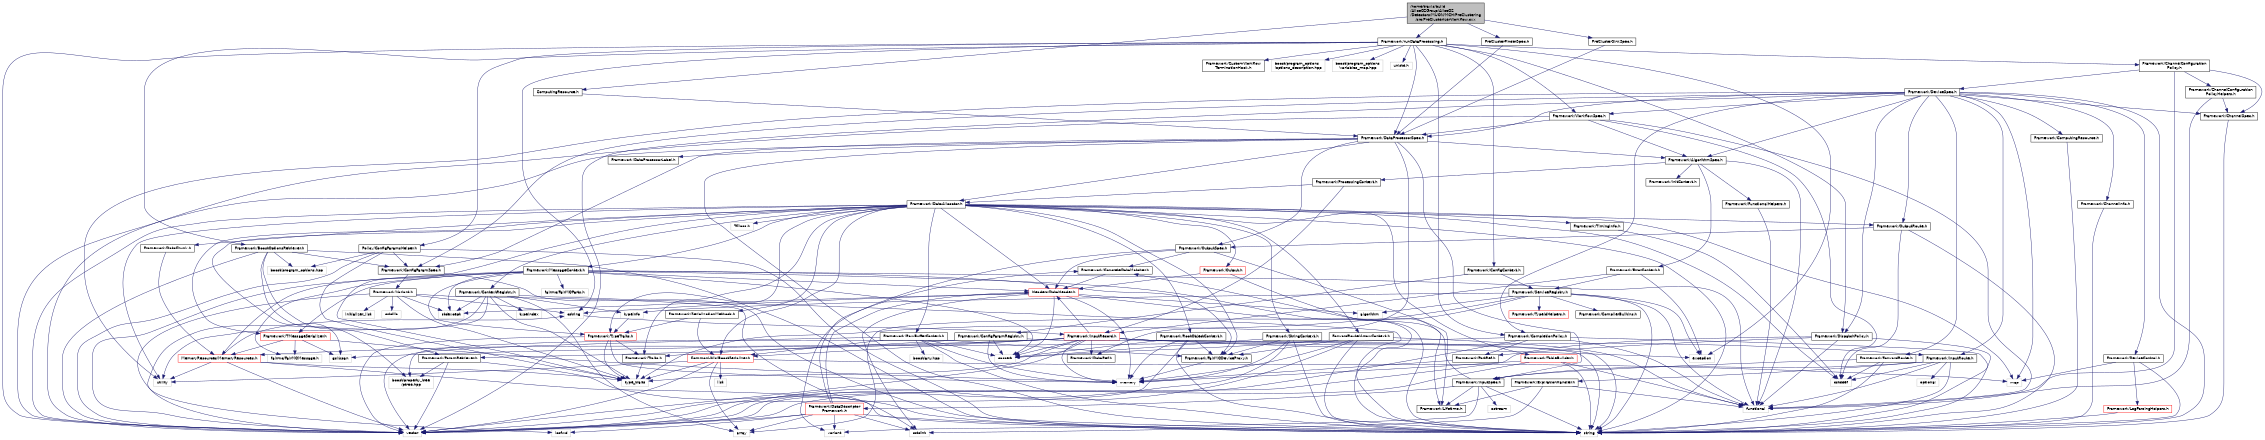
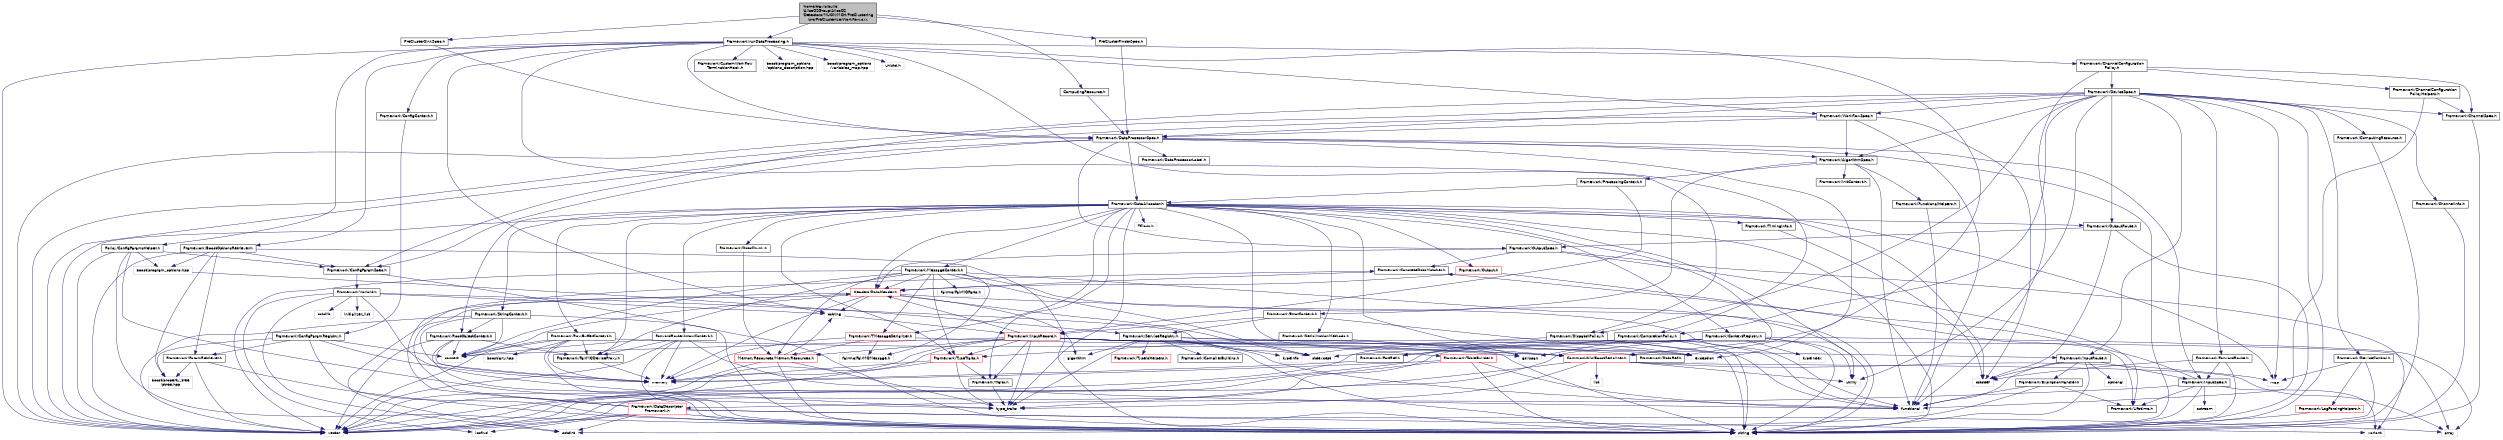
  digraph {
    node [color=black fontname=Helvetica fontsize=10 shape=record]
    edge [color=midnightblue fontname=Helvetica fontsize=10 labelfontname=Helvetica labelfontsize=10 style=solid]
    n1 [fillcolor=grey75 fontcolor=black height=0.2 label="/home/travis/build\l/AliceO2Group/AliceO2\l/Detectors/MUON/MCH/PreClustering\l/src/PreClusterizerWorkflow.cxx" style=filled width=0.4]
    n2 [height=0.2 label="Framework/runDataProcessing.h" width=0.4]
    n3 [height=0.2 label="ComputingResource.h" width=0.4]
    n4 [height=0.2 label="PreClusterFinderSpec.h" width=0.4]
    n5 [height=0.2 label="PreClusterSinkSpec.h" width=0.4]
    n6 [height=0.2 label="Framework/ChannelConfiguration\lPolicy.h" width=0.4]
    n7 [height=0.2 label="Framework/WorkflowSpec.h" width=0.4]
    n8 [height=0.2 label="Framework/DataProcessorSpec.h" width=0.4]
    n9 [color=grey75 height=0.2 label=cstring width=0.4]
    n10 [color=grey75 height=0.2 label=vector width=0.4]
    n11 [color=grey75 height=0.2 label=exception width=0.4]
    n12 [height=0.2 label="Framework/CompletionPolicy.h" width=0.4]
    n13 [height=0.2 label="Framework/DispatchPolicy.h" width=0.4]
    n14 [height=0.2 label="Policy/ConfigParamsHelper.h" width=0.4]
    n15 [height=0.2 label="Framework/ConfigContext.h" width=0.4]
    n16 [height=0.2 label="Framework/BoostOptionsRetriever.h" width=0.4]
    n17 [height=0.2 label="Framework/CustomWorkflow\lTerminationHook.h" width=0.4]
    n18 [color=grey75 height=0.2 label="boost/program_options\l/options_description.hpp" width=0.4]
    n19 [color=grey75 height=0.2 label="boost/program_options\l/variables_map.hpp" width=0.4]
    n20 [color=grey75 height=0.2 label="unistd.h" width=0.4]
    n21 [height=0.2 label="Framework/ChannelConfiguration\lPolicyHelpers.h" width=0.4]
    n22 [height=0.2 label="Framework/ChannelSpec.h" width=0.4]
    n23 [color=grey75 height=0.2 label=functional width=0.4]
    n24 [height=0.2 label="Framework/DeviceSpec.h" width=0.4]
    n25 [height=0.2 label="Framework/AlgorithmSpec.h" width=0.4]
    n26 [color=grey75 height=0.2 label=cstddef width=0.4]
    n27 [color=grey75 height=0.2 label=string width=0.4]
    n28 [height=0.2 label="Framework/ConfigParamSpec.h" width=0.4]
    n29 [height=0.2 label="Framework/DataRef.h" width=0.4]
    n30 [height=0.2 label="Framework/InputSpec.h" width=0.4]
    n31 [height=0.2 label="Framework/DataAllocator.h" width=0.4]
    n32 [height=0.2 label="Framework/OutputSpec.h" width=0.4]
    n33 [height=0.2 label="Framework/DataProcessorLabel.h" width=0.4]
    n34 [color=red height=0.2 label="Framework/InputRecord.h" width=0.4]
    n35 [color=grey75 height=0.2 label="gsl/span" width=0.4]
    n36 [height=0.2 label="Framework/PartRef.h" width=0.4]
    n37 [color=grey75 height=0.2 label=type_traits width=0.4]
    n38 [color=grey75 height=0.2 label="boost/program_options.hpp" width=0.4]
    n39 [height=0.2 label="Framework/ServiceRegistry.h" width=0.4]
    n40 [height=0.2 label="Framework/ConfigParamRegistry.h" width=0.4]
    n41 [height=0.2 label="Framework/ParamRetriever.h" width=0.4]
    n42 [color=grey75 height=0.2 label="boost/property_tree\l/ptree.hpp" width=0.4]
    n43 [height=0.2 label="Framework/InputRoute.h" width=0.4]
    n44 [color=grey75 height=0.2 label=utility width=0.4]
    n45 [color=grey75 height=0.2 label=map width=0.4]
    n46 [height=0.2 label="Framework/OutputRoute.h" width=0.4]
    n47 [height=0.2 label="Framework/ComputingResource.h" width=0.4]
    n48 [height=0.2 label="Framework/ChannelInfo.h" width=0.4]
    n49 [height=0.2 label="Framework/DeviceControl.h" width=0.4]
    n50 [height=0.2 label="Framework/ForwardRoute.h" width=0.4]
    n51 [height=0.2 label="Framework/ProcessingContext.h" width=0.4]
    n52 [height=0.2 label="Framework/FunctionalHelpers.h" width=0.4]
    n53 [height=0.2 label="Framework/ErrorContext.h" width=0.4]
    n54 [height=0.2 label="Framework/InitContext.h" width=0.4]
    n55 [height=0.2 label="Framework/ExpirationHandler.h" width=0.4]
    n56 [color=grey75 height=0.2 label=optional width=0.4]
    n57 [height=0.2 label="Framework/Variant.h" width=0.4]
    n58 [color=red height=0.2 label="Framework/LogParsingHelpers.h" width=0.4]
    n59 [height=0.2 label="Framework/Lifetime.h" width=0.4]
    n60 [height=0.2 label="Framework/ConcreteDataMatcher.h" width=0.4]
    n61 [color=red height=0.2 label="Framework/DataDescriptor\lFramework.h" width=0.4]
    n62 [color=grey75 height=0.2 label=variant width=0.4]
    n63 [color=grey75 height=0.2 label=ostream width=0.4]
    n64 [color=red height=0.2 label="Headers/DataHeader.h" width=0.4]
    n65 [color=red height=0.2 label="Framework/TypeTraits.h" width=0.4]
    n66 [height=0.2 label="Framework/Traits.h" width=0.4]
    n67 [color=red height=0.2 label="CommonUtils/BoostSerializer.h" width=0.4]
    n68 [height=0.2 label="Framework/ContextRegistry.h" width=0.4]
    n69 [height=0.2 label="Framework/MessageContext.h" width=0.4]
    n70 [height=0.2 label="Framework/FairMQDeviceProxy.h" width=0.4]
    n71 [color=red height=0.2 label="Framework/TMessageSerializer.h" width=0.4]
    n72 [height=0.2 label="Framework/RootObjectContext.h" width=0.4]
    n73 [height=0.2 label="Framework/StringContext.h" width=0.4]
    n74 [height=0.2 label="ForwardRoute/ArrowContext.h" width=0.4]
    n75 [height=0.2 label="Framework/RawBufferContext.h" width=0.4]
    n76 [color=red height=0.2 label="Framework/Output.h" width=0.4]
    n77 [height=0.2 label="Framework/DataChunk.h" width=0.4]
    n78 [height=0.2 label="Framework/TimingInfo.h" width=0.4]
    n79 [height=0.2 label="Framework/SerializationMethods.h" width=0.4]
    n80 [color=red height=0.2 label="Framework/TableBuilder.h" width=0.4]
    n81 [color=grey75 height=0.2 label="TClass.h" width=0.4]
    n82 [color=grey75 height=0.2 label=memory width=0.4]
    n83 [color=grey75 height=0.2 label=cassert width=0.4]
    n84 [color=red height=0.2 label="MemoryResources/MemoryResources.h" width=0.4]
    n85 [color=grey75 height=0.2 label=cstdint width=0.4]
    n86 [color=grey75 height=0.2 label=algorithm width=0.4]
    n87 [color=grey75 height=0.2 label=stdexcept width=0.4]
    n88 [color=grey75 height=0.2 label=array width=0.4]
    n89 [color=grey75 height=0.2 label=list width=0.4]
    n90 [color=grey75 height=0.2 label=iosfwd width=0.4]
    n91 [color=grey75 height=0.2 label=typeinfo width=0.4]
    n92 [color=grey75 height=0.2 label=typeindex width=0.4]
    n93 [color=grey75 height=0.2 label="fairmq/FairMQMessage.h" width=0.4]
    n94 [color=grey75 height=0.2 label="fairmq/FairMQParts.h" width=0.4]
    n95 [color=grey75 height=0.2 label="boost/any.hpp" width=0.4]
    n96 [height=0.2 label="Framework/CompilerBuiltins.h" width=0.4]
    n97 [color=red height=0.2 label="Framework/TypeIdHelpers.h" width=0.4]
    n98 [color=grey75 height=0.2 label=cstdlib width=0.4]
    n99 [color=grey75 height=0.2 label=initializer_list width=0.4]
    n1 -> n2
    n1 -> n3
    n1 -> n4
    n1 -> n5
    n2 -> n6
    n2 -> n7
    n2 -> n8
    n2 -> n9
    n2 -> n10
    n2 -> n11
    n2 -> n12
    n2 -> n13
    n2 -> n14
    n2 -> n15
    n2 -> n16
    n2 -> n17
    n2 -> n18
    n2 -> n19
    n2 -> n20
    n3 -> n8
    n4 -> n8
    n5 -> n8
    n6 -> n21
    n6 -> n22
    n6 -> n23
    n6 -> n24
    n7 -> n8
    n7 -> n10
    n7 -> n23
    n7 -> n25
    n7 -> n26
    n8 -> n10
    n8 -> n25
    n8 -> n27
    n8 -> n28
    n8 -> n29
    n8 -> n30
    n8 -> n31
    n8 -> n32
    n8 -> n33
    n9 -> n34
    n12 -> n10
    n12 -> n23
    n12 -> n27
    n12 -> n35
    n12 -> n36
    n13 -> n10
    n13 -> n23
    n13 -> n27
    n13 -> n36
    n14 -> n10
    n14 -> n27
    n14 -> n28
    n14 -> n37
    n14 -> n38
-   n15 -> n39
+   n38 -> n39
    n15 -> n40
    n16 -> n10
    n16 -> n27
    n16 -> n28
    n16 -> n38
    n16 -> n41
    n16 -> n42
    n21 -> n22
    n21 -> n23
    n22 -> n27
    n24 -> n7
    n24 -> n8
    n24 -> n10
    n24 -> n12
    n24 -> n13
    n24 -> n22
    n24 -> n25
    n24 -> n27
    n24 -> n28
    n24 -> n43
    n24 -> n44
    n24 -> n45
    n24 -> n46
    n24 -> n47
    n24 -> n48
    n24 -> n49
    n24 -> n50
    n25 -> n23
    n25 -> n51
    n25 -> n52
    n25 -> n53
    n25 -> n54
    n28 -> n27
    n28 -> n57
    n30 -> n27
    n30 -> n59
    n30 -> n60
    n30 -> n61
    n30 -> n62
    n30 -> n63
    n31 -> n10
    n31 -> n26
    n31 -> n27
    n31 -> n35
    n31 -> n37
    n31 -> n44
    n31 -> n45
    n31 -> n46
    n31 -> n64
    n31 -> n65
    n31 -> n66
    n31 -> n67
    n31 -> n68
    n31 -> n69
    n31 -> n70
    n31 -> n71
    n31 -> n72
    n31 -> n73
    n31 -> n74
    n31 -> n75
    n31 -> n76
    n31 -> n77
    n31 -> n78
    n31 -> n79
    n31 -> n80
    n31 -> n81
    n32 -> n59
    n32 -> n60
    n32 -> n62
    n32 -> n64
    n34 -> n10
    n34 -> n11
    n34 -> n27
    n34 -> n29
    n34 -> n37
    n34 -> n43
    n34 -> n64
-   n91 -> n65
+   n34 -> n65
    n34 -> n66
    n34 -> n67
    n34 -> n82
    n34 -> n83
    n34 -> n84
    n36 -> n82
    n39 -> n11
    n39 -> n23
    n39 -> n27
    n39 -> n37
    n39 -> n86
    n39 -> n88
    n39 -> n91
    n39 -> n96
    n39 -> n97
    n40 -> n27
    n40 -> n41
    n40 -> n42
    n40 -> n82
    n40 -> n83
    n41 -> n10
    n41 -> n27
    n41 -> n42
    n43 -> n23
    n43 -> n26
    n43 -> n27
    n43 -> n30
    n43 -> n55
    n43 -> n56
    n46 -> n26
    n46 -> n27
    n46 -> n32
    n47 -> n27
    n48 -> n27
    n49 -> n27
    n49 -> n45
    n49 -> n58
    n50 -> n26
    n50 -> n27
    n50 -> n30
    n51 -> n31
    n51 -> n34
    n52 -> n23
    n53 -> n11
    n53 -> n34
    n53 -> n39
    n55 -> n23
    n55 -> n59
    n55 -> n85
    n57 -> n9
    n57 -> n37
    n57 -> n85
    n57 -> n87
    n57 -> n90
    n57 -> n98
    n57 -> n99
    n58 -> n27
    n60 -> n64
    n61 -> n10
    n61 -> n27
    n61 -> n60
    n61 -> n62
    n61 -> n64
    n61 -> n85
    n61 -> n88
    n61 -> n90
    n64 -> n9
    n64 -> n27
    n64 -> n82
    n64 -> n83
    n64 -> n85
    n64 -> n86
    n64 -> n87
    n65 -> n10
    n65 -> n37
    n65 -> n66
    n65 -> n82
    n66 -> n37
    n67 -> n10
    n67 -> n37
    n67 -> n44
    n67 -> n45
    n67 -> n88
    n67 -> n89
    n68 -> n10
    n68 -> n27
    n68 -> n37
    n68 -> n44
    n68 -> n87
    n68 -> n88
    n68 -> n91
    n68 -> n92
    n69 -> n10
    n69 -> n23
    n69 -> n27
    n69 -> n64
    n69 -> n65
    n69 -> n70
    n69 -> n71
    n69 -> n83
    n69 -> n84
    n69 -> n87
    n69 -> n93
    n69 -> n94
    n70 -> n82
    n71 -> n35
    n71 -> n82
    n71 -> n84
    n71 -> n93
    n72 -> n10
    n72 -> n27
    n72 -> n70
    n72 -> n82
    n72 -> n83
    n73 -> n10
    n73 -> n27
-   n73 -> n70
+   n73 -> n72
    n73 -> n82
    n73 -> n83
    n74 -> n10
    n74 -> n23
    n74 -> n27
    n74 -> n70
    n74 -> n82
    n74 -> n83
    n75 -> n10
    n75 -> n27
    n75 -> n67
    n75 -> n70
    n75 -> n82
    n75 -> n83
    n75 -> n95
    n76 -> n59
    n76 -> n64
    n77 -> n84
    n78 -> n26
    n79 -> n65
    n79 -> n67
    n80 -> n10
    n80 -> n23
    n80 -> n27
    n80 -> n82
    n84 -> n9
    n84 -> n10
    n84 -> n27
    n84 -> n37
-   n84 -> n44
  }
